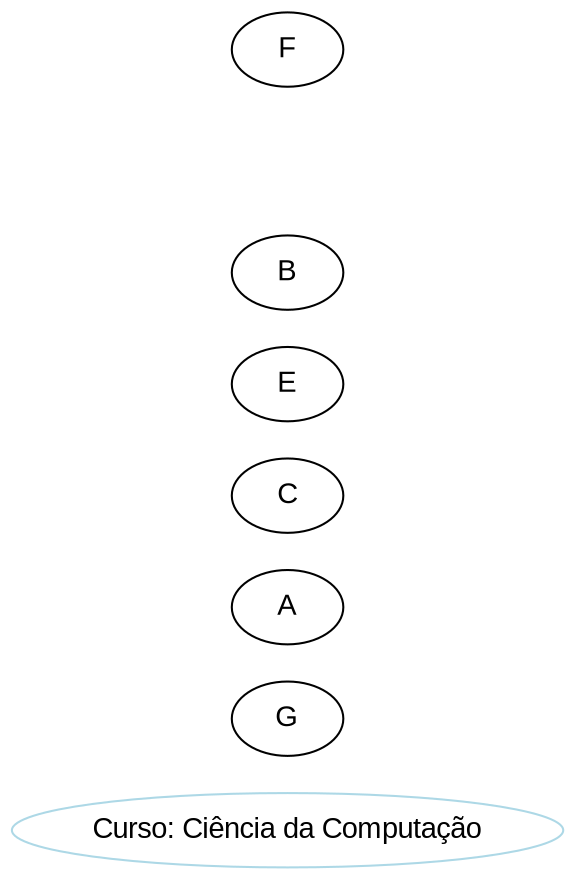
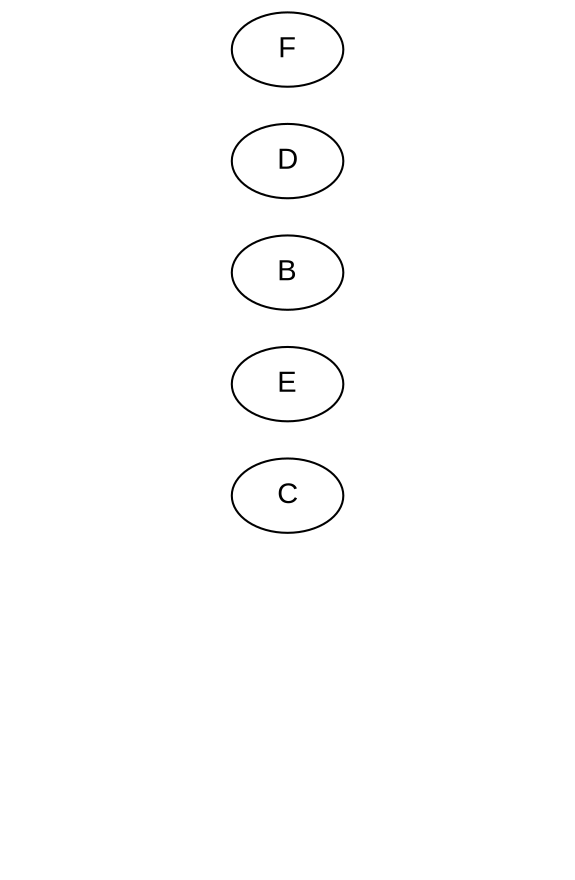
  digraph {
    rankdir=LR
    fontname="Liberation Sans"
    node [fontname="Liberation Sans"]
-   n1 [color=lightblue label="Curso: Ciência da Computação"]
-   G
-   A
    C
    E
    B
+   D
    F
  }
